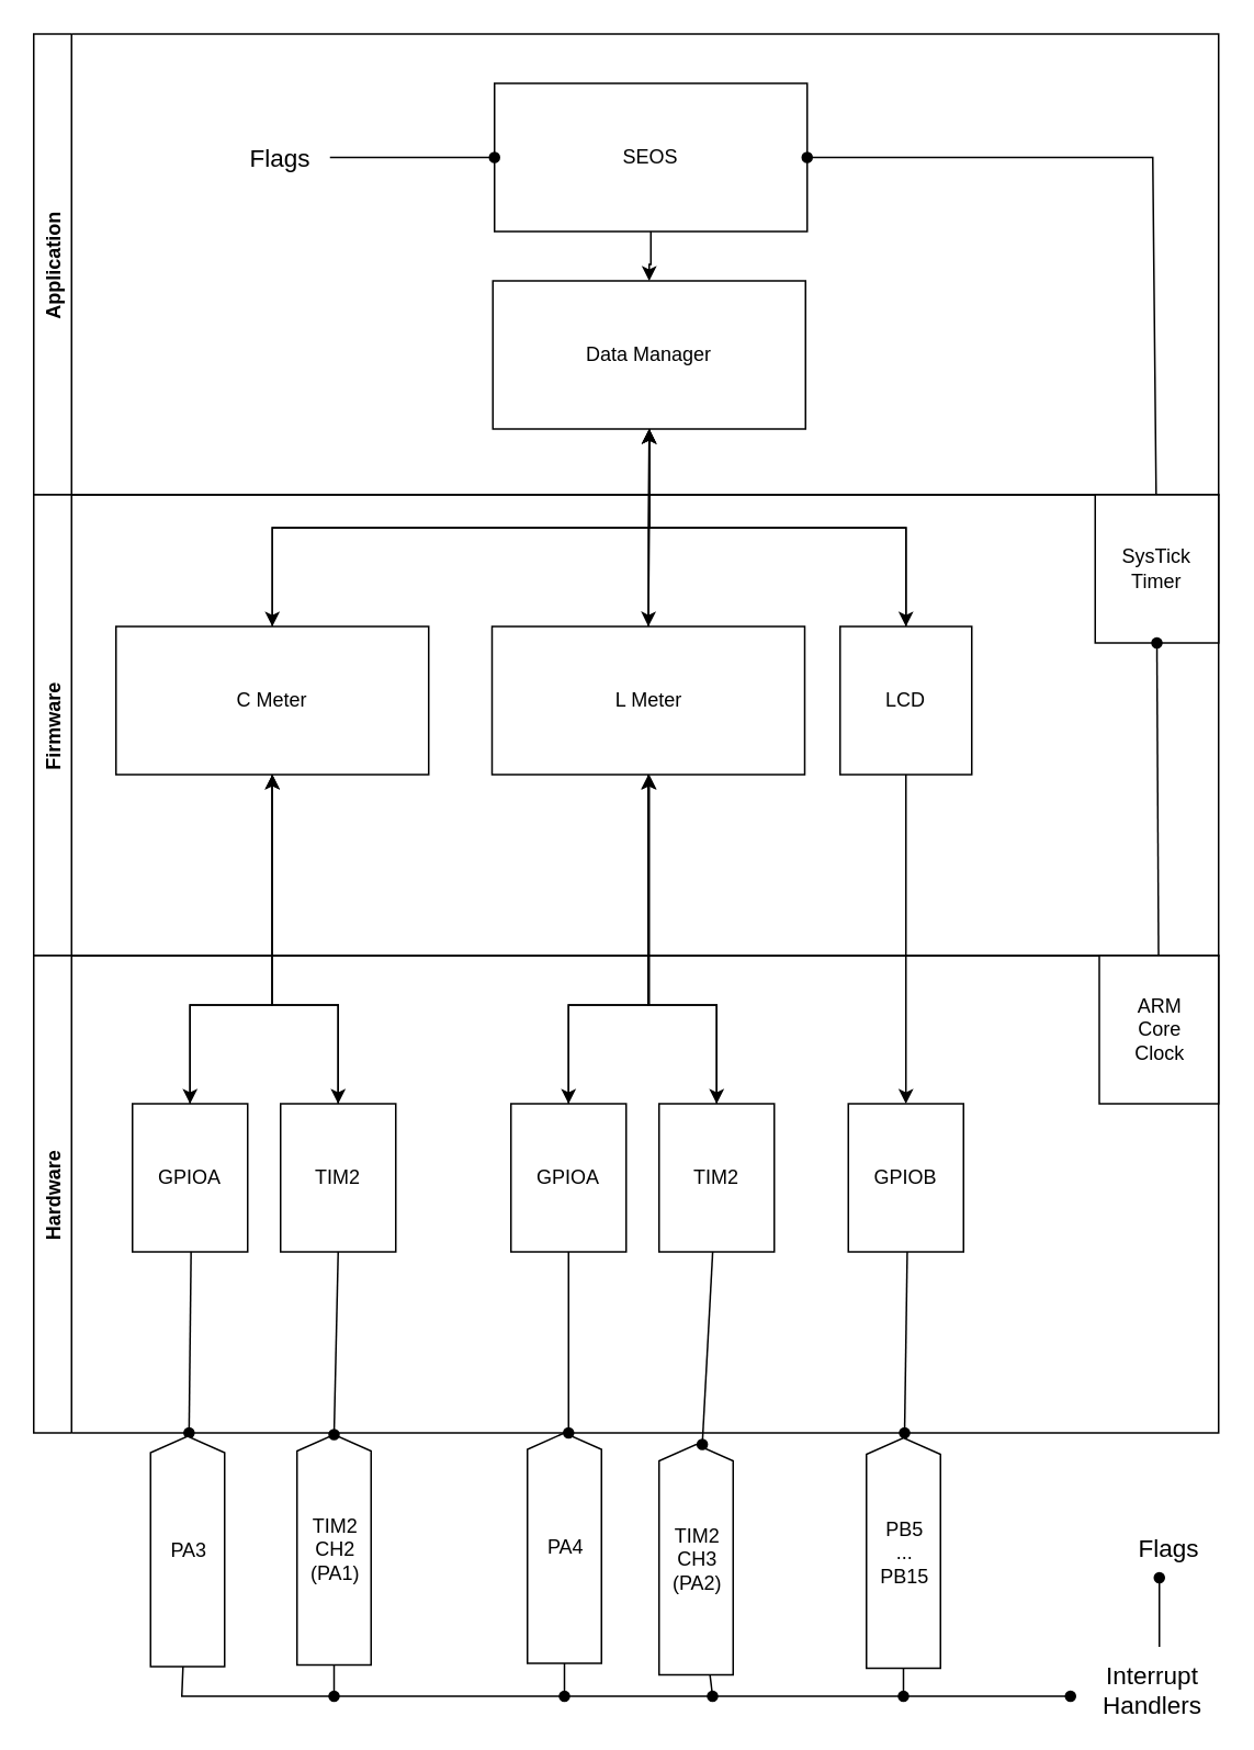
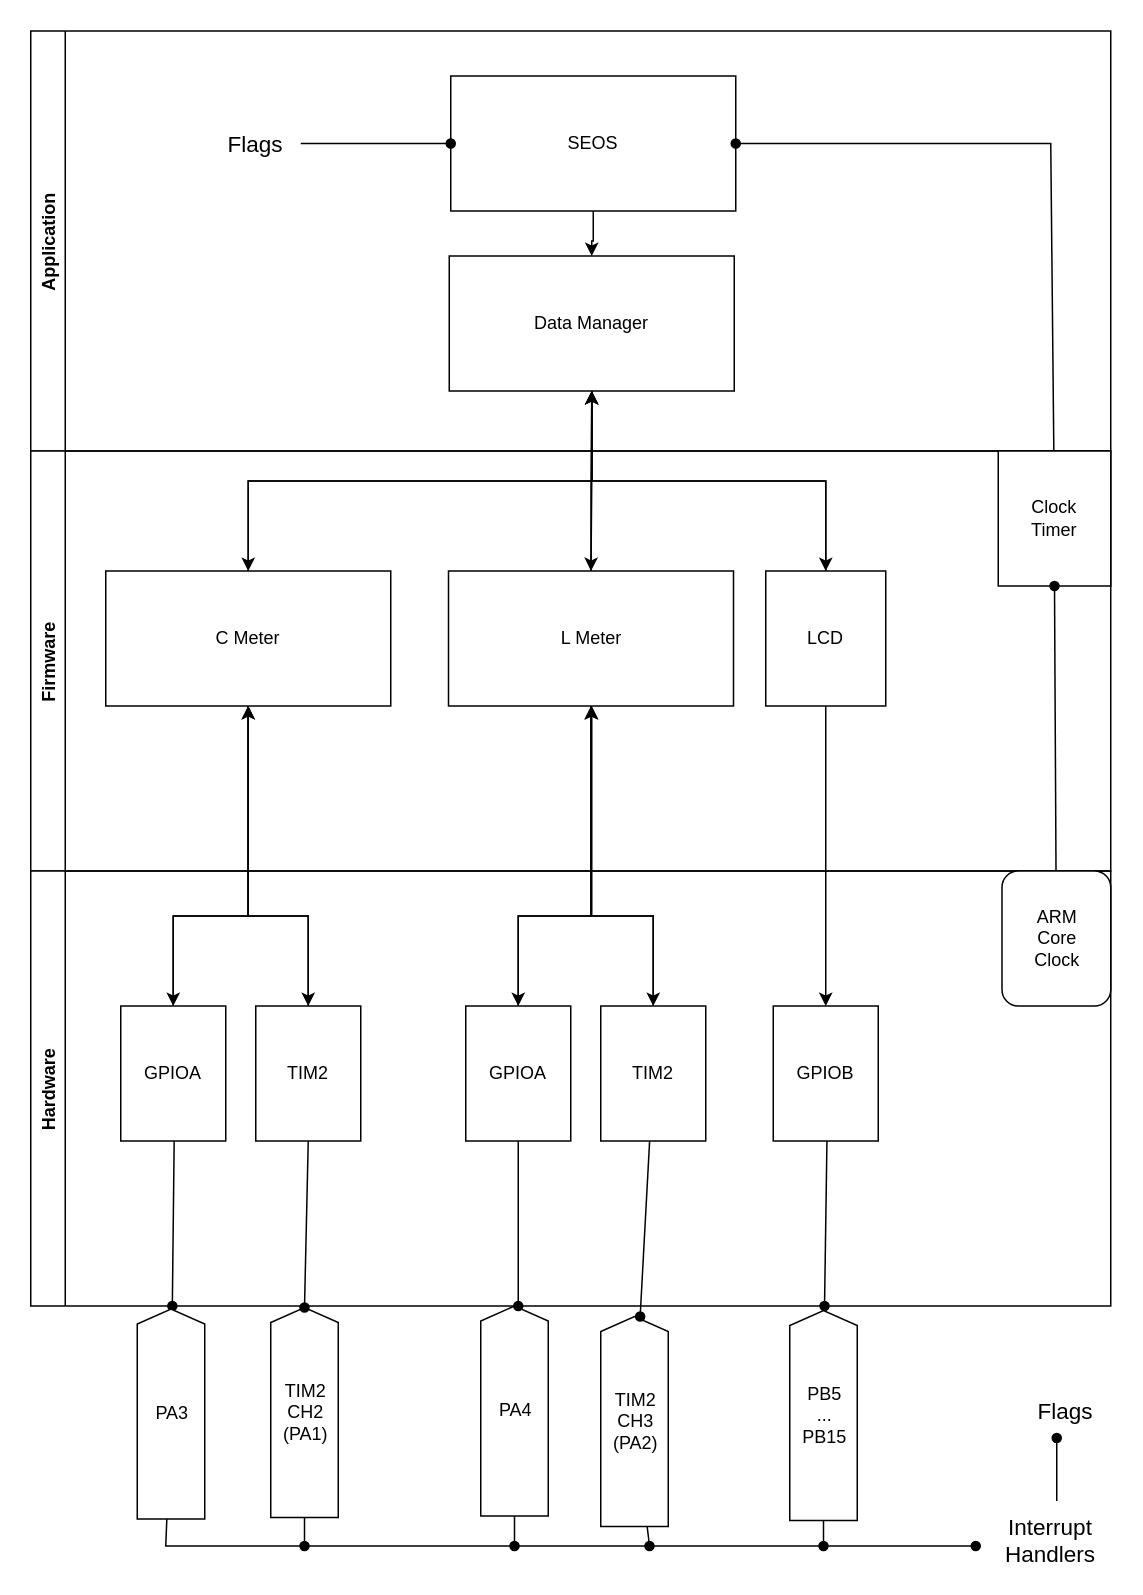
  <mxCell id="0" />
  <mxCell id="1" parent="0" />
  <mxCell id="2" value="Application" style="swimlane;horizontal=0;strokeColor=#000000;" parent="1" vertex="1"><mxGeometry x="20" y="20" width="720" height="280" as="geometry" /></mxCell>
  <mxCell id="3" value="Data Manager" style="rounded=0;whiteSpace=wrap;html=1;" parent="2" vertex="1"><mxGeometry x="279" y="150" width="190" height="90" as="geometry" /></mxCell>
  <mxCell id="4" style="edgeStyle=orthogonalEdgeStyle;rounded=0;orthogonalLoop=1;jettySize=auto;html=1;" parent="2" source="5" target="3" edge="1"><mxGeometry relative="1" as="geometry" /></mxCell>
  <mxCell id="5" value="SEOS" style="rounded=0;whiteSpace=wrap;html=1;" parent="2" vertex="1"><mxGeometry x="280" y="30" width="190" height="90" as="geometry" /></mxCell>
  <mxCell id="6" style="edgeStyle=none;rounded=0;orthogonalLoop=1;jettySize=auto;html=1;entryX=0;entryY=0.5;entryDx=0;entryDy=0;endArrow=oval;endFill=1;strokeColor=#000000;" edge="1" parent="2" source="7" target="5"><mxGeometry relative="1" as="geometry" /></mxCell>
  <mxCell id="7" value="Flags" style="text;html=1;strokeColor=none;fillColor=none;align=center;verticalAlign=middle;whiteSpace=wrap;rounded=0;fontSize=15;" vertex="1" parent="2"><mxGeometry x="120" y="60" width="60" height="30" as="geometry" /></mxCell>
  <mxCell id="8" value="" style="shape=image;html=1;verticalAlign=top;verticalLabelPosition=bottom;labelBackgroundColor=#ffffff;imageAspect=0;aspect=fixed;image=https://cdn1.iconfinder.com/data/icons/feather-2/24/flag-128.png;strokeColor=#000000;" vertex="1" parent="2"><mxGeometry x="96" y="60" width="28" height="28" as="geometry" /></mxCell>
  <mxCell id="9" value="Firmware" style="swimlane;horizontal=0;" parent="1" vertex="1"><mxGeometry x="20" y="300" width="720" height="280" as="geometry" /></mxCell>
- <mxCell id="10" value="&lt;div&gt;SysTick&lt;/div&gt;&lt;div&gt;Timer&lt;br&gt;&lt;/div&gt;" style="rounded=0;whiteSpace=wrap;html=1;" vertex="1" parent="9"><mxGeometry x="645" width="75" height="90" as="geometry" /></mxCell>
+ <mxCell id="10" value="&lt;div&gt;Clock&lt;/div&gt;&lt;div&gt;Timer&lt;br&gt;&lt;/div&gt;" style="rounded=0;whiteSpace=wrap;html=1;" vertex="1" parent="9"><mxGeometry x="645" width="75" height="90" as="geometry" /></mxCell>
  <mxCell id="11" value="C Meter" style="rounded=0;whiteSpace=wrap;html=1;" parent="9" vertex="1"><mxGeometry x="50" y="80" width="190" height="90" as="geometry" /></mxCell>
  <mxCell id="12" value="L Meter" style="rounded=0;whiteSpace=wrap;html=1;" parent="9" vertex="1"><mxGeometry x="278.5" y="80" width="190" height="90" as="geometry" /></mxCell>
  <mxCell id="13" value="LCD" style="rounded=0;whiteSpace=wrap;html=1;" parent="9" vertex="1"><mxGeometry x="490" y="80" width="80" height="90" as="geometry" /></mxCell>
  <mxCell id="14" value="Hardware" style="swimlane;horizontal=0;" parent="1" vertex="1"><mxGeometry x="20" y="580" width="720" height="290" as="geometry" /></mxCell>
- <mxCell id="15" value="&lt;div&gt;ARM&lt;/div&gt;&lt;div&gt;Core&lt;/div&gt;&lt;div&gt;Clock&lt;br&gt;&lt;/div&gt;" style="rounded=0;whiteSpace=wrap;html=1;" vertex="1" parent="14"><mxGeometry x="647.5" width="72.5" height="90" as="geometry" /></mxCell>
+ <mxCell id="15" value="&lt;div&gt;ARM&lt;/div&gt;&lt;div&gt;Core&lt;/div&gt;&lt;div&gt;Clock&lt;br&gt;&lt;/div&gt;" style="whiteSpace=wrap;html=1;rounded=1;" vertex="1" parent="14"><mxGeometry x="647.5" width="72.5" height="90" as="geometry" /></mxCell>
  <mxCell id="16" value="GPIOA" style="rounded=0;whiteSpace=wrap;html=1;" parent="14" vertex="1"><mxGeometry x="60" y="90" width="70" height="90" as="geometry" /></mxCell>
  <mxCell id="17" value="TIM2" style="rounded=0;whiteSpace=wrap;html=1;" parent="14" vertex="1"><mxGeometry x="150" y="90" width="70" height="90" as="geometry" /></mxCell>
  <mxCell id="18" value="GPIOA" style="rounded=0;whiteSpace=wrap;html=1;" parent="14" vertex="1"><mxGeometry x="290" y="90" width="70" height="90" as="geometry" /></mxCell>
  <mxCell id="19" value="TIM2" style="rounded=0;whiteSpace=wrap;html=1;" parent="14" vertex="1"><mxGeometry x="380" y="90" width="70" height="90" as="geometry" /></mxCell>
  <mxCell id="20" value="GPIOB" style="rounded=0;whiteSpace=wrap;html=1;" parent="14" vertex="1"><mxGeometry x="495" y="90" width="70" height="90" as="geometry" /></mxCell>
  <mxCell id="21" style="rounded=0;orthogonalLoop=1;jettySize=auto;html=1;strokeColor=default;endArrow=oval;endFill=1;" edge="1" parent="14"><mxGeometry relative="1" as="geometry"><mxPoint x="95.61" y="180" as="sourcePoint" /><mxPoint x="94.388" y="290" as="targetPoint" /></mxGeometry></mxCell>
  <mxCell id="22" style="rounded=0;orthogonalLoop=1;jettySize=auto;html=1;strokeColor=default;endArrow=oval;endFill=1;" edge="1" parent="14"><mxGeometry relative="1" as="geometry"><mxPoint x="530.8" y="180" as="sourcePoint" /><mxPoint x="529.19" y="290" as="targetPoint" /></mxGeometry></mxCell>
  <mxCell id="23" style="edgeStyle=orthogonalEdgeStyle;rounded=0;orthogonalLoop=1;jettySize=auto;html=1;entryX=0.5;entryY=0;entryDx=0;entryDy=0;" parent="1" source="3" target="11" edge="1"><mxGeometry relative="1" as="geometry"><Array as="points"><mxPoint x="394" y="320" /><mxPoint x="165" y="320" /></Array></mxGeometry></mxCell>
  <mxCell id="24" style="edgeStyle=orthogonalEdgeStyle;rounded=0;orthogonalLoop=1;jettySize=auto;html=1;" parent="1" source="3" target="12" edge="1"><mxGeometry relative="1" as="geometry" /></mxCell>
  <mxCell id="25" style="edgeStyle=orthogonalEdgeStyle;rounded=0;orthogonalLoop=1;jettySize=auto;html=1;" parent="1" source="3" target="13" edge="1"><mxGeometry relative="1" as="geometry"><Array as="points"><mxPoint x="394" y="320" /><mxPoint x="550" y="320" /></Array></mxGeometry></mxCell>
  <mxCell id="26" style="edgeStyle=orthogonalEdgeStyle;rounded=0;orthogonalLoop=1;jettySize=auto;html=1;" parent="1" source="12" target="3" edge="1"><mxGeometry relative="1" as="geometry" /></mxCell>
  <mxCell id="27" style="edgeStyle=orthogonalEdgeStyle;rounded=0;orthogonalLoop=1;jettySize=auto;html=1;entryX=0.5;entryY=0;entryDx=0;entryDy=0;" parent="1" source="11" target="16" edge="1"><mxGeometry relative="1" as="geometry"><Array as="points"><mxPoint x="165" y="610" /><mxPoint x="115" y="610" /></Array></mxGeometry></mxCell>
  <mxCell id="28" style="edgeStyle=orthogonalEdgeStyle;rounded=0;orthogonalLoop=1;jettySize=auto;html=1;" parent="1" source="11" target="17" edge="1"><mxGeometry relative="1" as="geometry"><Array as="points"><mxPoint x="165" y="610" /><mxPoint x="205" y="610" /></Array></mxGeometry></mxCell>
  <mxCell id="29" style="edgeStyle=orthogonalEdgeStyle;rounded=0;orthogonalLoop=1;jettySize=auto;html=1;" parent="1" source="12" target="18" edge="1"><mxGeometry relative="1" as="geometry"><Array as="points"><mxPoint x="394" y="610" /><mxPoint x="345" y="610" /></Array></mxGeometry></mxCell>
  <mxCell id="30" style="edgeStyle=orthogonalEdgeStyle;rounded=0;orthogonalLoop=1;jettySize=auto;html=1;" parent="1" source="12" target="19" edge="1"><mxGeometry relative="1" as="geometry"><Array as="points"><mxPoint x="394" y="610" /><mxPoint x="435" y="610" /></Array></mxGeometry></mxCell>
  <mxCell id="31" style="edgeStyle=orthogonalEdgeStyle;rounded=0;orthogonalLoop=1;jettySize=auto;html=1;entryX=0.5;entryY=0;entryDx=0;entryDy=0;" parent="1" source="13" target="20" edge="1"><mxGeometry relative="1" as="geometry" /></mxCell>
  <mxCell id="32" style="edgeStyle=orthogonalEdgeStyle;rounded=0;orthogonalLoop=1;jettySize=auto;html=1;" parent="1" source="19" target="12" edge="1"><mxGeometry relative="1" as="geometry"><Array as="points"><mxPoint x="435" y="610" /><mxPoint x="394" y="610" /></Array></mxGeometry></mxCell>
  <mxCell id="33" style="edgeStyle=orthogonalEdgeStyle;rounded=0;orthogonalLoop=1;jettySize=auto;html=1;entryX=0.5;entryY=1;entryDx=0;entryDy=0;" parent="1" source="18" target="12" edge="1"><mxGeometry relative="1" as="geometry"><Array as="points"><mxPoint x="345" y="610" /><mxPoint x="394" y="610" /></Array></mxGeometry></mxCell>
  <mxCell id="34" style="edgeStyle=orthogonalEdgeStyle;rounded=0;orthogonalLoop=1;jettySize=auto;html=1;entryX=0.5;entryY=1;entryDx=0;entryDy=0;" parent="1" source="11" target="3" edge="1"><mxGeometry relative="1" as="geometry"><Array as="points"><mxPoint x="165" y="320" /><mxPoint x="394" y="320" /></Array></mxGeometry></mxCell>
  <mxCell id="35" style="edgeStyle=orthogonalEdgeStyle;rounded=0;orthogonalLoop=1;jettySize=auto;html=1;entryX=0.5;entryY=1;entryDx=0;entryDy=0;" parent="1" source="13" target="3" edge="1"><mxGeometry relative="1" as="geometry"><Array as="points"><mxPoint x="550" y="320" /><mxPoint x="394" y="320" /></Array></mxGeometry></mxCell>
  <mxCell id="36" style="edgeStyle=orthogonalEdgeStyle;rounded=0;orthogonalLoop=1;jettySize=auto;html=1;entryX=0.5;entryY=1;entryDx=0;entryDy=0;" parent="1" source="17" target="11" edge="1"><mxGeometry relative="1" as="geometry"><Array as="points"><mxPoint x="205" y="610" /><mxPoint x="165" y="610" /></Array></mxGeometry></mxCell>
  <mxCell id="37" style="edgeStyle=orthogonalEdgeStyle;rounded=0;orthogonalLoop=1;jettySize=auto;html=1;" parent="1" source="16" target="11" edge="1"><mxGeometry relative="1" as="geometry"><Array as="points"><mxPoint x="115" y="610" /><mxPoint x="165" y="610" /></Array></mxGeometry></mxCell>
  <mxCell id="38" style="edgeStyle=none;rounded=0;orthogonalLoop=1;jettySize=auto;html=1;endArrow=oval;endFill=1;strokeColor=#000000;" edge="1" parent="1" source="39"><mxGeometry relative="1" as="geometry"><mxPoint x="432.5" y="1030" as="targetPoint" /></mxGeometry></mxCell>
  <mxCell id="39" value="&lt;div&gt;TIM2&lt;/div&gt;&lt;div&gt;CH3&lt;/div&gt;&lt;div&gt;(PA2)&lt;br&gt;&lt;/div&gt;" style="html=1;shadow=0;dashed=0;align=center;verticalAlign=middle;shape=mxgraph.arrows2.arrow;dy=0;dx=10;notch=0;direction=north;" vertex="1" parent="1"><mxGeometry x="400" y="877" width="45" height="140" as="geometry" /></mxCell>
  <mxCell id="40" style="edgeStyle=none;rounded=0;orthogonalLoop=1;jettySize=auto;html=1;endArrow=oval;endFill=1;strokeColor=#000000;" edge="1" parent="1" source="41"><mxGeometry relative="1" as="geometry"><mxPoint x="202.5" y="1030" as="targetPoint" /></mxGeometry></mxCell>
  <mxCell id="41" value="&lt;div&gt;TIM2&lt;/div&gt;&lt;div&gt;CH2&lt;/div&gt;&lt;div&gt;(PA1)&lt;br&gt;&lt;/div&gt;" style="html=1;shadow=0;dashed=0;align=center;verticalAlign=middle;shape=mxgraph.arrows2.arrow;dy=0;dx=10;notch=0;direction=north;" vertex="1" parent="1"><mxGeometry x="180" y="871" width="45" height="140" as="geometry" /></mxCell>
  <mxCell id="42" style="edgeStyle=none;rounded=0;orthogonalLoop=1;jettySize=auto;html=1;endArrow=oval;endFill=1;strokeColor=#000000;" edge="1" parent="1" source="43"><mxGeometry relative="1" as="geometry"><mxPoint x="548.5" y="1030" as="targetPoint" /></mxGeometry></mxCell>
  <mxCell id="43" value="&lt;div&gt;PB5&lt;/div&gt;&lt;div&gt;...&lt;/div&gt;&lt;div&gt;PB15&lt;br&gt;&lt;/div&gt;" style="html=1;shadow=0;dashed=0;align=center;verticalAlign=middle;shape=mxgraph.arrows2.arrow;dy=0;dx=10;notch=0;direction=north;" vertex="1" parent="1"><mxGeometry x="526" y="873" width="45" height="140" as="geometry" /></mxCell>
  <mxCell id="44" style="rounded=0;orthogonalLoop=1;jettySize=auto;html=1;strokeColor=default;endArrow=oval;endFill=1;" edge="1" parent="1" source="19" target="39"><mxGeometry relative="1" as="geometry" /></mxCell>
  <mxCell id="45" style="rounded=0;orthogonalLoop=1;jettySize=auto;html=1;strokeColor=default;endArrow=oval;endFill=1;exitX=0.5;exitY=1;exitDx=0;exitDy=0;entryX=1;entryY=0.5;entryDx=0;entryDy=0;entryPerimeter=0;" edge="1" parent="1" source="17" target="41"><mxGeometry relative="1" as="geometry"><mxPoint x="444.5" y="770" as="sourcePoint" /><mxPoint x="443.278" y="880" as="targetPoint" /><Array as="points" /></mxGeometry></mxCell>
  <mxCell id="46" style="edgeStyle=none;rounded=0;orthogonalLoop=1;jettySize=auto;html=1;endArrow=oval;endFill=1;strokeColor=#000000;" edge="1" parent="1" source="48"><mxGeometry relative="1" as="geometry"><mxPoint x="650" y="1030" as="targetPoint" /><Array as="points"><mxPoint x="110" y="1030" /></Array></mxGeometry></mxCell>
  <mxCell id="47" style="edgeStyle=none;rounded=0;orthogonalLoop=1;jettySize=auto;html=1;endArrow=oval;endFill=1;strokeColor=#000000;" edge="1" parent="1"><mxGeometry relative="1" as="geometry"><mxPoint x="113.5" y="1030" as="targetPoint" /><mxPoint x="114" y="1030" as="sourcePoint" /></mxGeometry></mxCell>
  <mxCell id="48" value="PA3" style="html=1;shadow=0;dashed=0;align=center;verticalAlign=middle;shape=mxgraph.arrows2.arrow;dy=0;dx=10;notch=0;direction=north;" vertex="1" parent="1"><mxGeometry x="91" y="872" width="45" height="140" as="geometry" /></mxCell>
  <mxCell id="49" style="edgeStyle=none;rounded=0;orthogonalLoop=1;jettySize=auto;html=1;endArrow=oval;endFill=1;strokeColor=#000000;" edge="1" parent="1" source="50"><mxGeometry relative="1" as="geometry"><mxPoint x="342.5" y="1030" as="targetPoint" /></mxGeometry></mxCell>
  <mxCell id="50" value="PA4" style="html=1;shadow=0;dashed=0;align=center;verticalAlign=middle;shape=mxgraph.arrows2.arrow;dy=0;dx=10;notch=0;direction=north;" vertex="1" parent="1"><mxGeometry x="320" y="870" width="45" height="140" as="geometry" /></mxCell>
  <mxCell id="51" style="rounded=0;orthogonalLoop=1;jettySize=auto;html=1;strokeColor=default;endArrow=oval;endFill=1;exitX=0.5;exitY=1;exitDx=0;exitDy=0;" edge="1" parent="1" source="18"><mxGeometry relative="1" as="geometry"><mxPoint x="560.8" y="770" as="sourcePoint" /><mxPoint x="345" y="870" as="targetPoint" /></mxGeometry></mxCell>
  <mxCell id="52" style="edgeStyle=none;rounded=0;orthogonalLoop=1;jettySize=auto;html=1;entryX=0.5;entryY=1;entryDx=0;entryDy=0;endArrow=oval;endFill=1;strokeColor=#000000;" edge="1" parent="1" source="15" target="10"><mxGeometry relative="1" as="geometry" /></mxCell>
  <mxCell id="53" style="edgeStyle=none;rounded=0;orthogonalLoop=1;jettySize=auto;html=1;entryX=1;entryY=0.5;entryDx=0;entryDy=0;endArrow=oval;endFill=1;strokeColor=#000000;" edge="1" parent="1" source="10" target="5"><mxGeometry relative="1" as="geometry"><Array as="points"><mxPoint x="700" y="95" /></Array></mxGeometry></mxCell>
  <mxCell id="54" style="edgeStyle=none;rounded=0;orthogonalLoop=1;jettySize=auto;html=1;entryX=0.4;entryY=1.1;entryDx=0;entryDy=0;entryPerimeter=0;fontSize=15;endArrow=oval;endFill=1;strokeColor=#000000;" edge="1" parent="1" target="56"><mxGeometry relative="1" as="geometry"><mxPoint x="704" y="1000" as="sourcePoint" /></mxGeometry></mxCell>
  <mxCell id="55" value="&lt;div&gt;Interrupt&lt;/div&gt;&lt;div&gt;Handlers&lt;/div&gt;" style="text;html=1;strokeColor=none;fillColor=none;align=center;verticalAlign=middle;whiteSpace=wrap;rounded=0;fontSize=15;" vertex="1" parent="1"><mxGeometry x="670" y="1011" width="60" height="30" as="geometry" /></mxCell>
  <mxCell id="56" value="Flags" style="text;html=1;strokeColor=none;fillColor=none;align=center;verticalAlign=middle;whiteSpace=wrap;rounded=0;fontSize=15;" vertex="1" parent="1"><mxGeometry x="680" y="925" width="60" height="30" as="geometry" /></mxCell>
  <mxCell id="57" value="" style="shape=image;html=1;verticalAlign=top;verticalLabelPosition=bottom;labelBackgroundColor=#ffffff;imageAspect=0;aspect=fixed;image=https://cdn1.iconfinder.com/data/icons/feather-2/24/flag-128.png;strokeColor=#000000;" vertex="1" parent="1"><mxGeometry x="656" y="926" width="28" height="28" as="geometry" /></mxCell>
